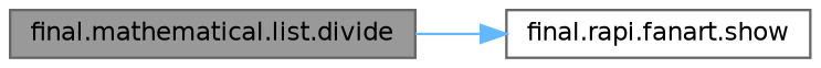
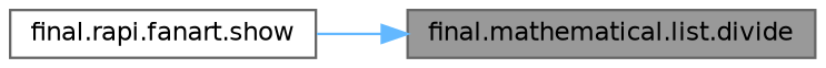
  digraph {
    rankdir=LR
    node [fontname=Helvetica fontsize=10 shape=box style=filled]
    n1 [color=gray40 fillcolor=grey60 fontcolor=black height=0.2 label="final.mathematical.list.divide" width=0.4]
    n2 [color=grey40 fillcolor=white height=0.2 label="final.rapi.fanart.show" width=0.4]
-   n1 -> n2 [color=steelblue1 fontname=Helvetica fontsize=10 labelfontname=Helvetica labelfontsize=10 style=solid]
+   n2 -> n1 [color=steelblue1 fontname=Helvetica fontsize=10 labelfontname=Helvetica labelfontsize=10 style=solid]
  }
